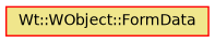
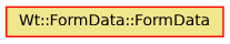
  digraph {
    rankdir=LR
-   n1 [color=red fillcolor=khaki fontname=Helvetica fontsize=10 height=0.2 label="Wt::WObject::FormData" shape=record style=filled width=0.4]
+   n1 [color=red fillcolor=khaki fontname=Helvetica fontsize=10 height=0.2 label="Wt::FormData::FormData" shape=record style=filled width=0.4]
  }
